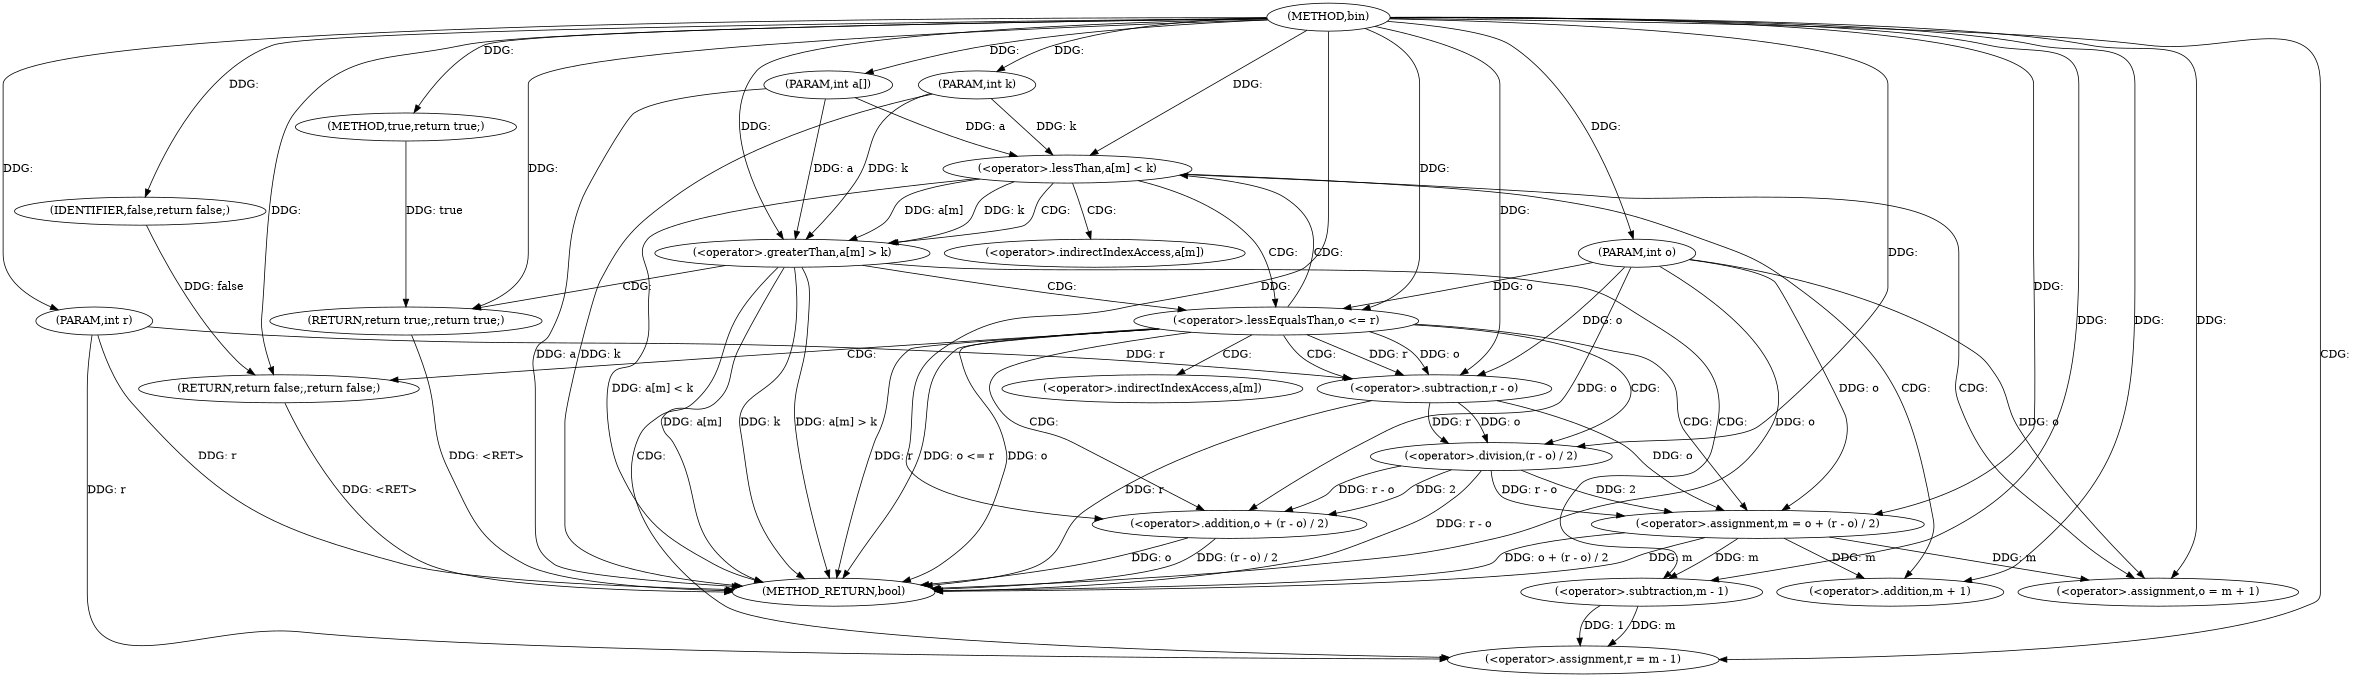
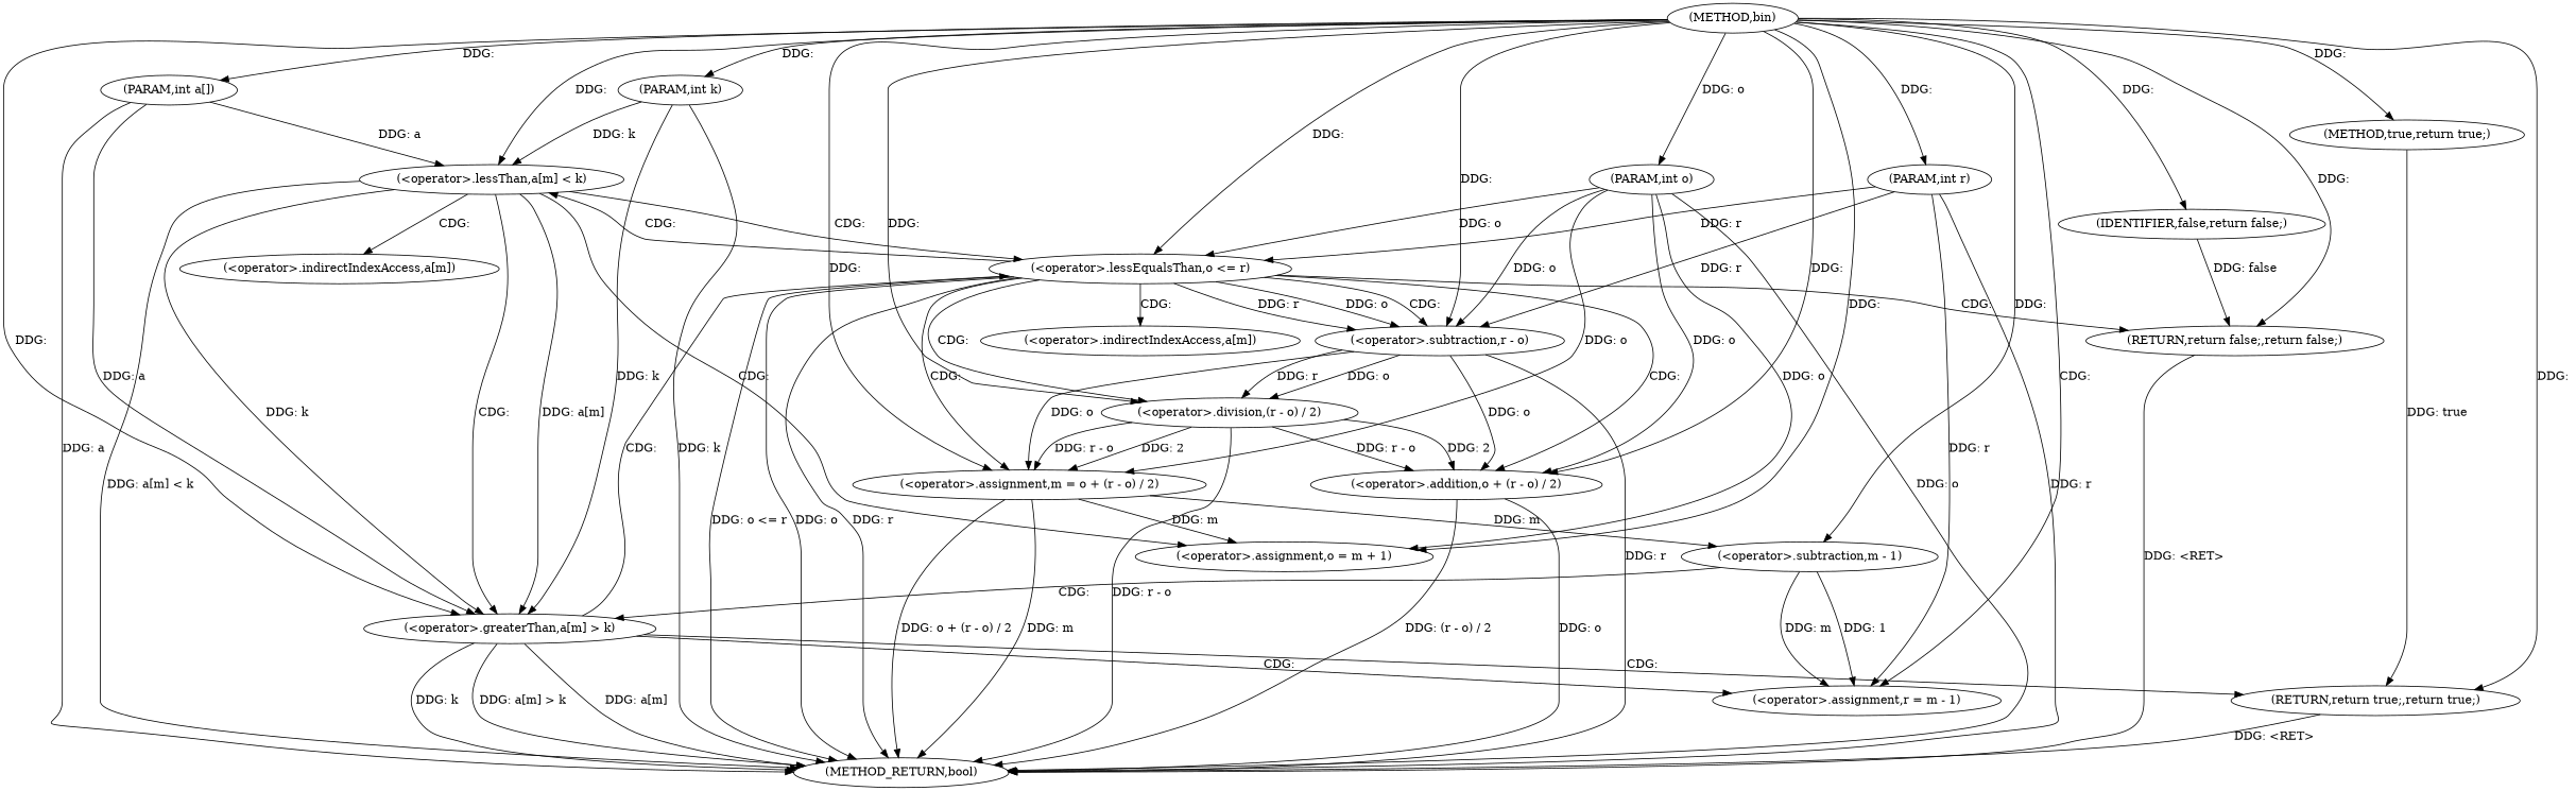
  digraph {
    n1 [label="(METHOD,bin)"]
    n2 [label="(PARAM,int a[])"]
    n3 [label="(PARAM,int o)"]
    n4 [label="(PARAM,int r)"]
    n5 [label="(PARAM,int k)"]
    n6 [label="(RETURN,return false;,return false;)"]
    n7 [label="(<operator>.lessEqualsThan,o <= r)"]
    n8 [label="(IDENTIFIER,false,return false;)"]
    n9 [label="(<operator>.assignment,m = o + (r - o) / 2)"]
    n10 [label="(<operator>.lessThan,a[m] < k)"]
    n11 [label="(<operator>.addition,o + (r - o) / 2)"]
    n12 [label="(<operator>.assignment,o = m + 1)"]
    n13 [label="(<operator>.division,(r - o) / 2)"]
    n14 [label="(<operator>.greaterThan,a[m] > k)"]
    n15 [label="(<operator>.subtraction,r - o)"]
-   n16 [label="(<operator>.addition,m + 1)"]
    n17 [label="(<operator>.assignment,r = m - 1)"]
    n18 [label="(RETURN,return true;,return true;)"]
    n19 [label="(<operator>.subtraction,m - 1)"]
    n20 [label="(METHOD,true,return true;)"]
    n21 [label="(METHOD_RETURN,bool)"]
    n22 [label="(<operator>.indirectIndexAccess,a[m])"]
    n23 [label="(<operator>.indirectIndexAccess,a[m])"]
    n1 -> n2 [label="DDG: "]
-   n1 -> n3 [label="DDG: "]
+   n1 -> n3 [label="DDG: o"]
    n1 -> n4 [label="DDG: "]
    n1 -> n5 [label="DDG: "]
    n1 -> n6 [label="DDG: "]
    n1 -> n7 [label="DDG: "]
    n1 -> n8 [label="DDG: "]
    n1 -> n9 [label="DDG: "]
    n1 -> n10 [label="DDG: "]
    n1 -> n11 [label="DDG: "]
    n1 -> n12 [label="DDG: "]
    n1 -> n13 [label="DDG: "]
    n1 -> n14 [label="DDG: "]
    n1 -> n15 [label="DDG: "]
-   n1 -> n16 [label="DDG: "]
    n1 -> n17 [label="CDG: "]
    n1 -> n18 [label="DDG: "]
    n1 -> n19 [label="DDG: "]
    n1 -> n20 [label="DDG: "]
    n2 -> n10 [label="DDG: a"]
    n2 -> n14 [label="DDG: a"]
    n2 -> n21 [label="DDG: a"]
    n3 -> n7 [label="DDG: o"]
    n3 -> n9 [label="DDG: o"]
    n3 -> n11 [label="DDG: o"]
    n3 -> n12 [label="DDG: o"]
    n3 -> n15 [label="DDG: o"]
    n3 -> n21 [label="DDG: o"]
+   n4 -> n7 [label="DDG: r"]
    n4 -> n15 [label="DDG: r"]
    n4 -> n17 [label="DDG: r"]
    n4 -> n21 [label="DDG: r"]
    n5 -> n10 [label="DDG: k"]
    n5 -> n14 [label="DDG: k"]
    n5 -> n21 [label="DDG: k"]
    n6 -> n21 [label="DDG: <RET>"]
    n7 -> n6 [label="CDG: "]
    n7 -> n9 [label="CDG: "]
    n7 -> n10 [label="CDG: "]
    n7 -> n11 [label="CDG: "]
    n7 -> n13 [label="CDG: "]
    n7 -> n15 [label="DDG: r"]
    n7 -> n15 [label="DDG: o"]
    n7 -> n15 [label="CDG: "]
    n7 -> n21 [label="DDG: o"]
    n7 -> n21 [label="DDG: r"]
    n7 -> n21 [label="DDG: o <= r"]
    n7 -> n22 [label="CDG: "]
    n8 -> n6 [label="DDG: false"]
    n9 -> n12 [label="DDG: m"]
-   n9 -> n16 [label="DDG: m"]
    n9 -> n19 [label="DDG: m"]
    n9 -> n21 [label="DDG: m"]
    n9 -> n21 [label="DDG: o + (r - o) / 2"]
    n10 -> n7 [label="CDG: "]
    n10 -> n12 [label="CDG: "]
    n10 -> n14 [label="DDG: a[m]"]
    n10 -> n14 [label="DDG: k"]
    n10 -> n14 [label="CDG: "]
-   n10 -> n16 [label="CDG: "]
    n10 -> n21 [label="DDG: a[m] < k"]
    n10 -> n23 [label="CDG: "]
    n11 -> n21 [label="DDG: o"]
    n11 -> n21 [label="DDG: (r - o) / 2"]
    n13 -> n9 [label="DDG: 2"]
    n13 -> n9 [label="DDG: r - o"]
    n13 -> n11 [label="DDG: 2"]
    n13 -> n11 [label="DDG: r - o"]
    n13 -> n21 [label="DDG: r - o"]
    n14 -> n7 [label="CDG: "]
    n14 -> n17 [label="CDG: "]
    n14 -> n18 [label="CDG: "]
-   n14 -> n19 [label="CDG: "]
+   n19 -> n14 [label="CDG: "]
    n14 -> n21 [label="DDG: a[m]"]
    n14 -> n21 [label="DDG: k"]
    n14 -> n21 [label="DDG: a[m] > k"]
    n15 -> n9 [label="DDG: o"]
+   n15 -> n11 [label="DDG: o"]
    n15 -> n13 [label="DDG: o"]
    n15 -> n13 [label="DDG: r"]
    n15 -> n21 [label="DDG: r"]
    n18 -> n21 [label="DDG: <RET>"]
    n19 -> n17 [label="DDG: 1"]
    n19 -> n17 [label="DDG: m"]
    n20 -> n18 [label="DDG: true"]
  }
